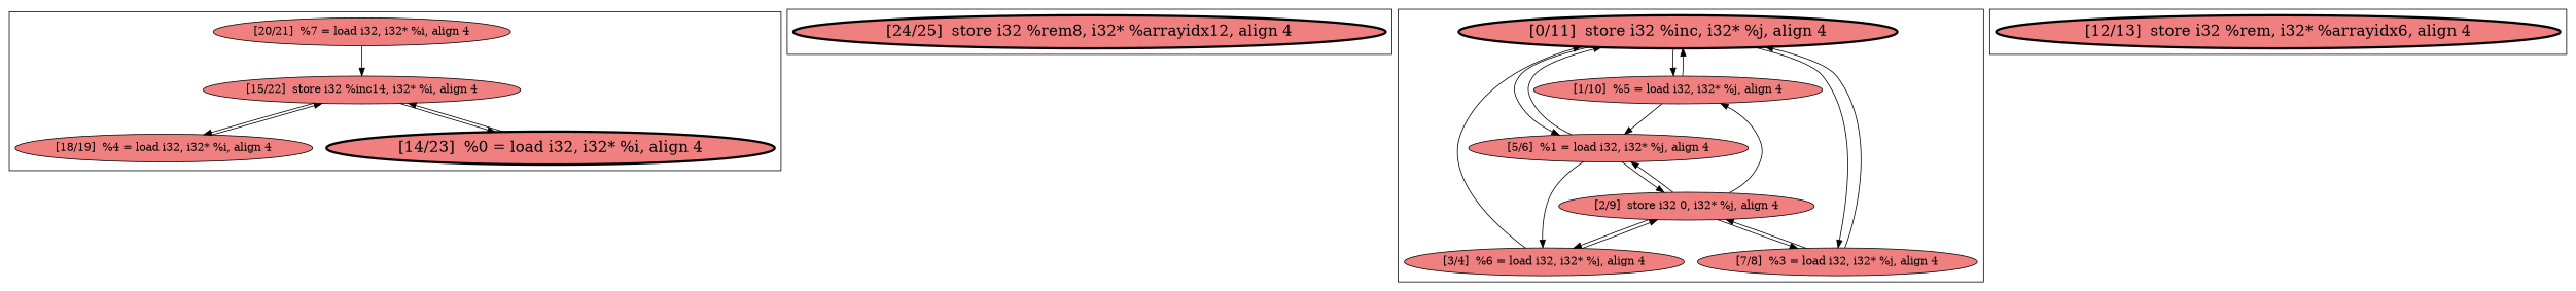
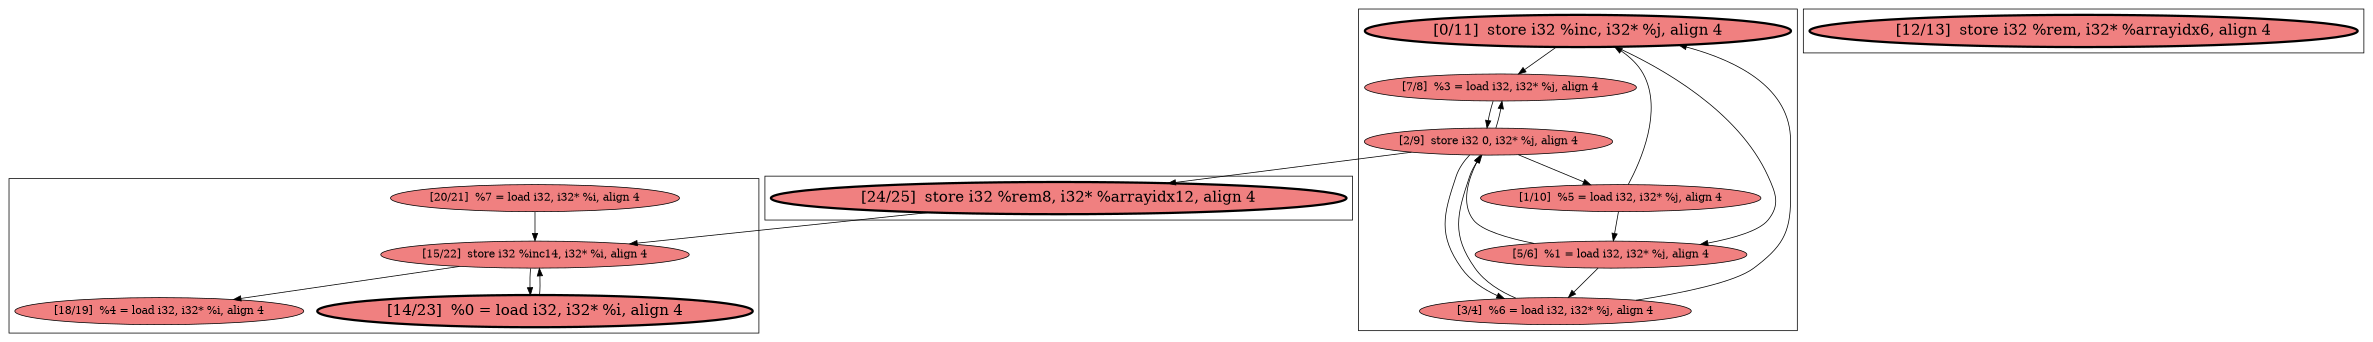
  digraph {
    node [fillcolor=lightcoral shape=ellipse style=filled]
    n1 [label="[15/22]  store i32 %inc14, i32* %i, align 4"]
    n2 [label="[18/19]  %4 = load i32, i32* %i, align 4"]
    n3 [label="[20/21]  %7 = load i32, i32* %i, align 4"]
    n4 [fontsize=20 label="[14/23]  %0 = load i32, i32* %i, align 4" penwidth=3.0]
    n5 [fontsize=20 label="[24/25]  store i32 %rem8, i32* %arrayidx12, align 4" penwidth=3.0]
    n6 [fontsize=20 label="[0/11]  store i32 %inc, i32* %j, align 4" penwidth=3.0]
    n7 [label="[3/4]  %6 = load i32, i32* %j, align 4"]
    n8 [label="[1/10]  %5 = load i32, i32* %j, align 4"]
    n9 [label="[7/8]  %3 = load i32, i32* %j, align 4"]
    n10 [label="[2/9]  store i32 0, i32* %j, align 4"]
    n11 [label="[5/6]  %1 = load i32, i32* %j, align 4"]
    n12 [fontsize=20 label="[12/13]  store i32 %rem, i32* %arrayidx6, align 4" penwidth=3.0]
    subgraph cluster_1 {
      n1
      n2
      n3
      n4
    }
    subgraph cluster_2 {
      n5
    }
    subgraph cluster_3 {
      n6
      n7
      n8
      n9
      n10
      n11
    }
    subgraph cluster_4 {
      n12
    }
    n1 -> n2
    n1 -> n4
-   n2 -> n1
+   n5 -> n1
    n3 -> n1
    n4 -> n1
-   n6 -> n8
    n6 -> n9
    n6 -> n11
    n7 -> n6
    n7 -> n10
    n8 -> n6
    n8 -> n11
-   n9 -> n6
    n9 -> n10
    n10 -> n7
    n10 -> n8
    n10 -> n9
-   n10 -> n11
-   n11 -> n6
+   n10 -> n5
    n11 -> n7
    n11 -> n10
  }
